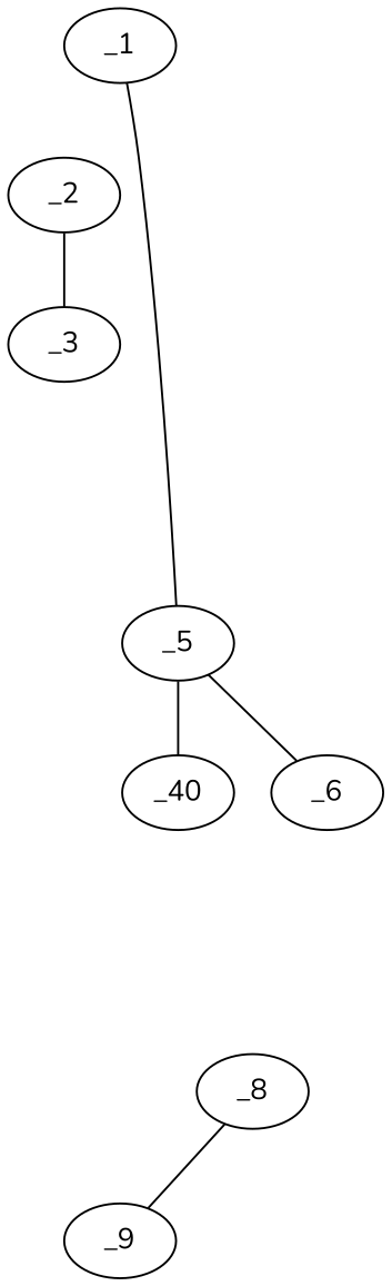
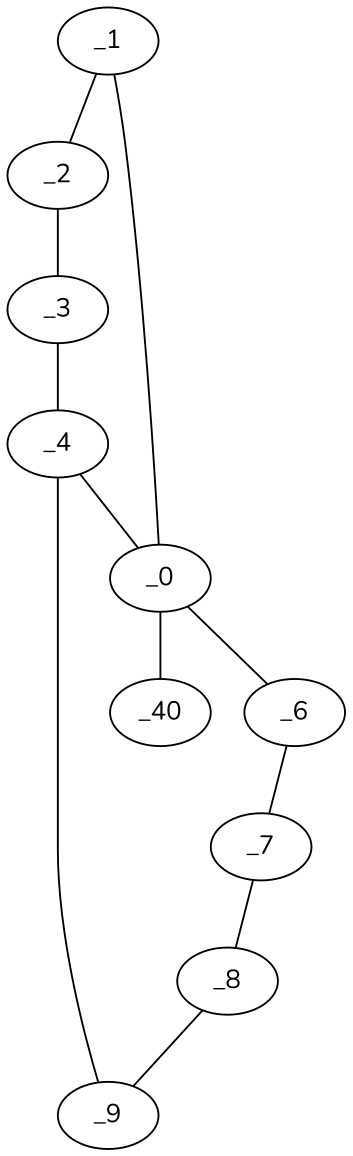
  graph {
    fontname=Nunito
    node [charge=0 chem=1 fontname=Nunito symbol="C  " x=4.6831 y=0.25]
    edge [fontname=Nunito valence=1]
    _1 [y=0.559]
    _2 [x=5.2709 y=-0.25]
-   _5 [x=3.7321]
+   _5 [x=3.7321 label=_0]
    _3 [y=-1.059]
    _6 [x=2.866 y=0.75]
    n6 [chem=2 label=_40 symbol="O  " x=3.732 y=1.25]
+   _4 [x=3.7321 y=-0.75]
+   _7 [x=2]
    _9 [x=2.866 y=-1.25]
    _8 [x=2 y=-0.75]
+   _1 -- _2
    _1 -- _5
    _2 -- _3
    _5 -- _6
    _5 -- n6
+   _3 -- _4
+   _6 -- _7
+   _4 -- _5
+   _4 -- _9
+   _7 -- _8
    _8 -- _9
  }
